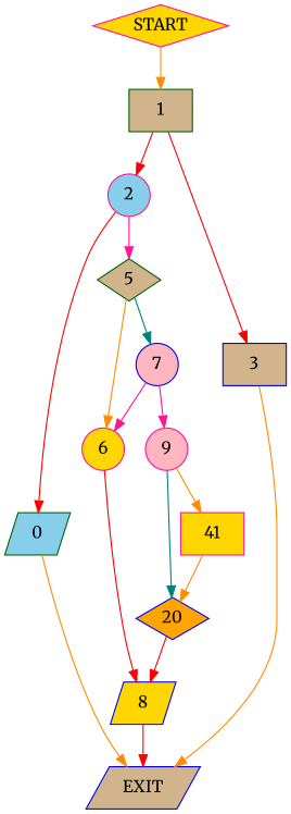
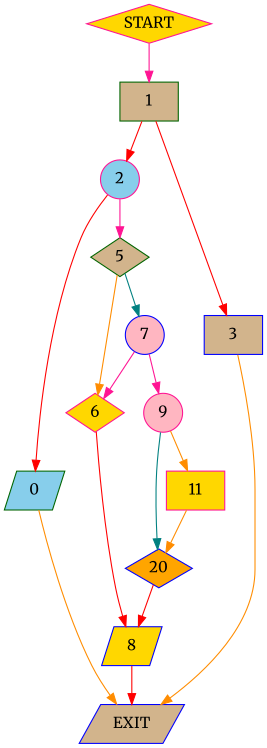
  digraph {
    fontname=Merriweather
    node [color=deeppink fillcolor=gold fontname=Merriweather shape=circle style=filled]
    edge [color=darkorange fontname=Merriweather]
    n1 [label=START shape=diamond]
    1 [color=darkgreen fillcolor=tan shape=box]
    2 [fillcolor=skyblue]
    3 [color=blue fillcolor=tan shape=box]
    n5 [color=blue fillcolor=tan label=EXIT shape=parallelogram]
    n6 [color=darkgreen fillcolor=skyblue label=0 shape=parallelogram]
    5 [color=darkgreen fillcolor=tan shape=diamond]
-   6
+   6 [shape=diamond]
    7 [color=blue fillcolor=lightpink]
    8 [color=blue shape=parallelogram]
    9 [fillcolor=lightpink]
    n12 [color=blue fillcolor=orange label=20 shape=diamond]
-   11 [shape=box label=41]
-   n1 -> 1
+   11 [shape=box]
+   n1 -> 1 [color=deeppink]
    1 -> 2 [color=red]
    1 -> 3 [color=red]
    2 -> n6 [color=red]
    2 -> 5 [color=deeppink]
    3 -> n5
    n6 -> n5
    5 -> 6
    5 -> 7 [color=teal]
    6 -> 8 [color=red]
    7 -> 6 [color=deeppink]
    7 -> 9 [color=deeppink]
    8 -> n5 [color=red]
    9 -> n12 [color=teal]
    9 -> 11
    n12 -> 8 [color=red]
    11 -> n12
  }
